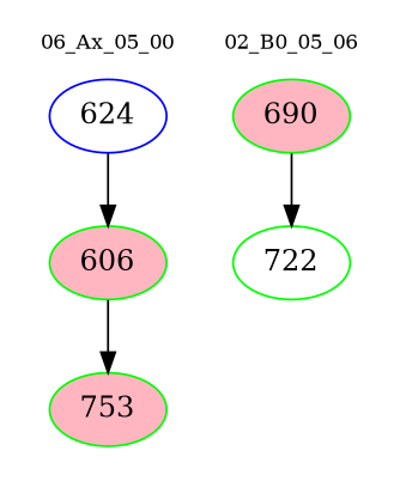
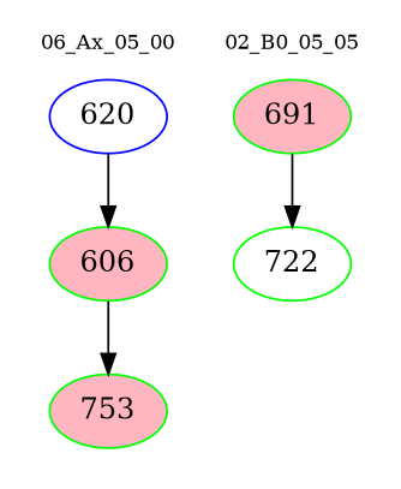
  digraph {
    node [color=green fillcolor=lightpink style=filled]
    edge [color=black]
-   n1 [color=blue fillcolor=white label=624]
+   n1 [color=blue fillcolor=white label=620]
    n2 [label=606]
    n3 [label=753]
-   n4 [label=690]
+   n4 [label=691]
    n5 [fillcolor=white label=722]
    subgraph cluster_1 {
      color=white
      fontsize=10
      label="06_Ax_05_00"
      n1
      n2
      n3
    }
    subgraph cluster_2 {
      color=white
      fontsize=10
-     label="02_B0_05_06"
+     label="02_B0_05_05"
      n4
      n5
    }
    n1 -> n2
    n2 -> n3
    n4 -> n5
  }
